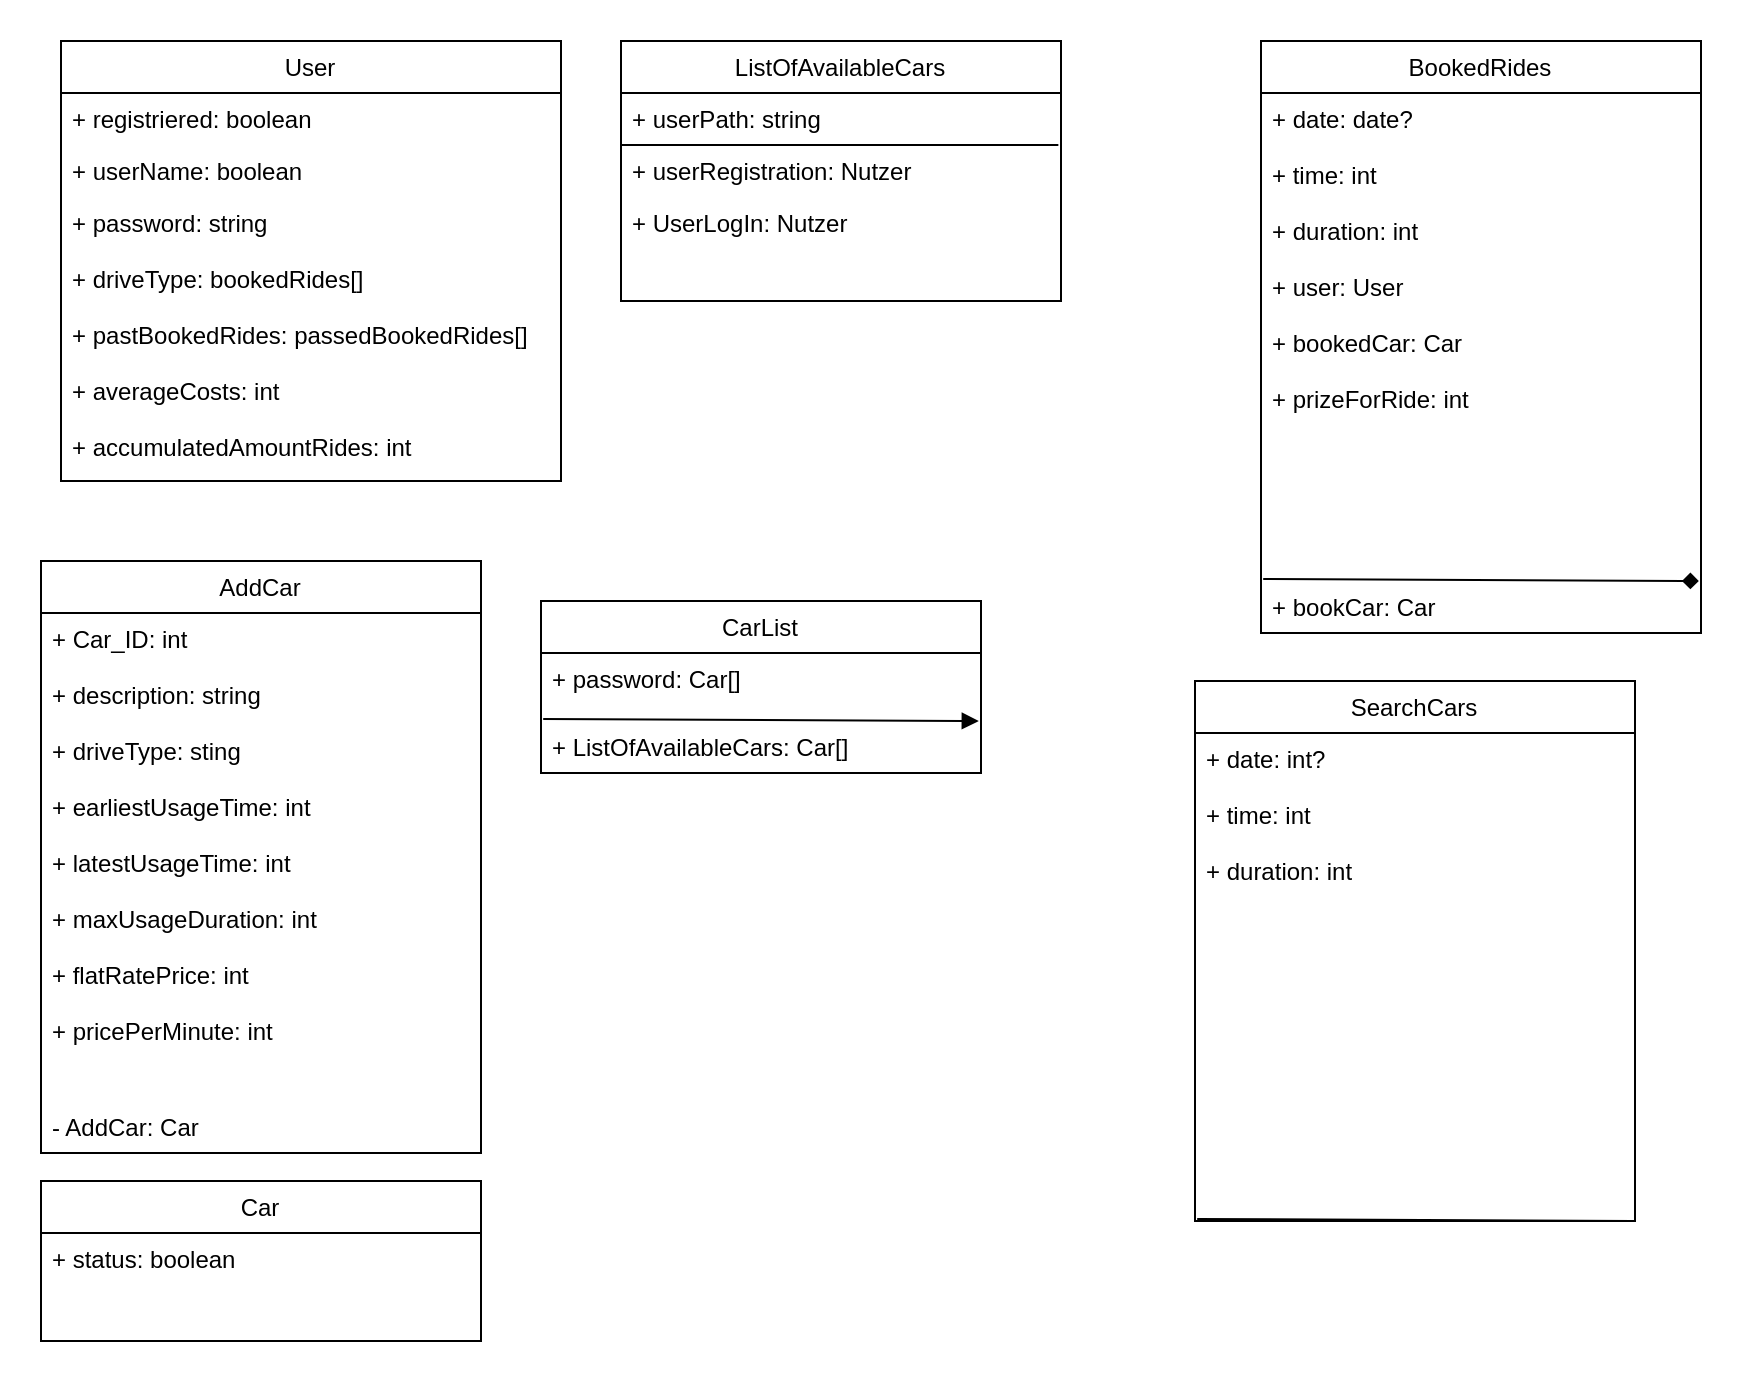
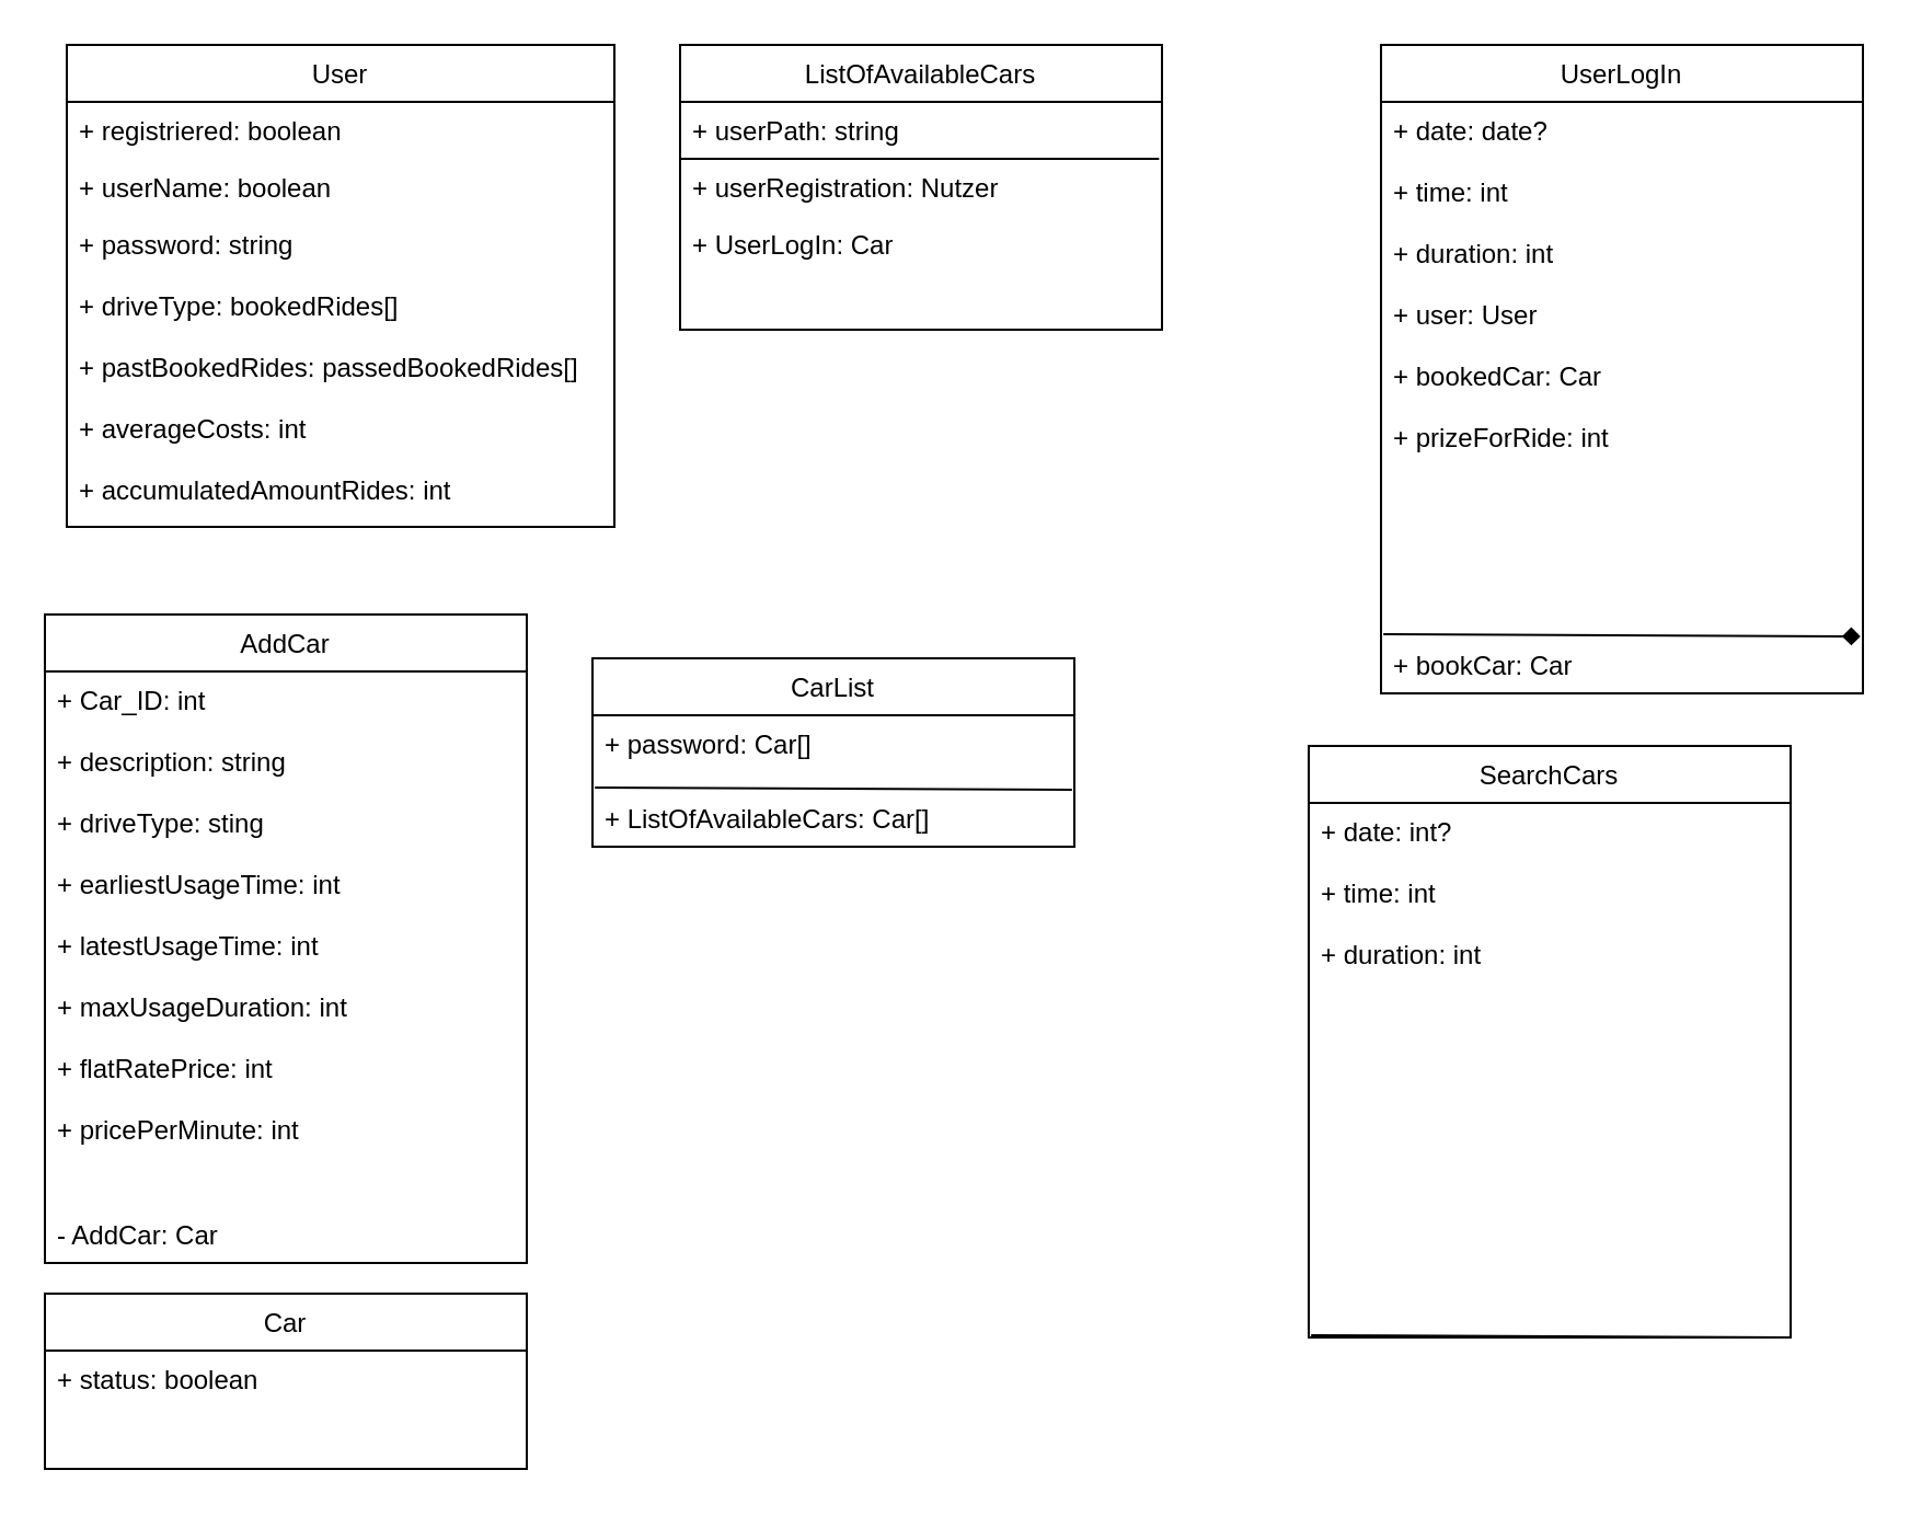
  <mxCell id="0" />
  <mxCell id="1" parent="0" />
  <mxCell id="2" value="User" style="swimlane;fontStyle=0;childLayout=stackLayout;horizontal=1;startSize=26;fillColor=none;horizontalStack=0;resizeParent=1;resizeParentMax=0;resizeLast=0;collapsible=1;marginBottom=0;" vertex="1" parent="1"><mxGeometry x="30" y="20" width="250" height="220" as="geometry"><mxRectangle x="60" y="310" width="70" height="26" as="alternateBounds" /></mxGeometry></mxCell>
  <mxCell id="3" value="+ registriered: boolean" style="text;strokeColor=none;fillColor=none;align=left;verticalAlign=top;spacingLeft=4;spacingRight=4;overflow=hidden;rotatable=0;points=[[0,0.5],[1,0.5]];portConstraint=eastwest;" vertex="1" parent="2"><mxGeometry y="26" width="250" height="26" as="geometry" /></mxCell>
  <mxCell id="4" value="+ userName: boolean" style="text;strokeColor=none;fillColor=none;align=left;verticalAlign=top;spacingLeft=4;spacingRight=4;overflow=hidden;rotatable=0;points=[[0,0.5],[1,0.5]];portConstraint=eastwest;" vertex="1" parent="2"><mxGeometry y="52" width="250" height="26" as="geometry" /></mxCell>
  <mxCell id="5" value="+ password: string&#10;&#10;+ driveType: bookedRides[]&#10;&#10;+ pastBookedRides: passedBookedRides[]&#10;&#10;+ averageCosts: int&#10;&#10;+ accumulatedAmountRides: int&#10;&#10;" style="text;strokeColor=none;fillColor=none;align=left;verticalAlign=top;spacingLeft=4;spacingRight=4;overflow=hidden;rotatable=0;points=[[0,0.5],[1,0.5]];portConstraint=eastwest;" vertex="1" parent="2"><mxGeometry y="78" width="250" height="142" as="geometry" /></mxCell>
  <mxCell id="6" value="ListOfAvailableCars" style="swimlane;fontStyle=0;childLayout=stackLayout;horizontal=1;startSize=26;fillColor=none;horizontalStack=0;resizeParent=1;resizeParentMax=0;resizeLast=0;collapsible=1;marginBottom=0;" vertex="1" parent="1"><mxGeometry x="310" y="20" width="220" height="130" as="geometry"><mxRectangle x="60" y="310" width="70" height="26" as="alternateBounds" /></mxGeometry></mxCell>
  <mxCell id="7" value="+ userPath: string" style="text;strokeColor=none;fillColor=none;align=left;verticalAlign=top;spacingLeft=4;spacingRight=4;overflow=hidden;rotatable=0;points=[[0,0.5],[1,0.5]];portConstraint=eastwest;" vertex="1" parent="6"><mxGeometry y="26" width="220" height="26" as="geometry" /></mxCell>
  <mxCell id="8" value="+ userRegistration: Nutzer" style="text;strokeColor=none;fillColor=none;align=left;verticalAlign=top;spacingLeft=4;spacingRight=4;overflow=hidden;rotatable=0;points=[[0,0.5],[1,0.5]];portConstraint=eastwest;" vertex="1" parent="6"><mxGeometry y="52" width="220" height="26" as="geometry" /></mxCell>
- <mxCell id="9" value="+ UserLogIn: Nutzer&#10;&#10;" style="text;strokeColor=none;fillColor=none;align=left;verticalAlign=top;spacingLeft=4;spacingRight=4;overflow=hidden;rotatable=0;points=[[0,0.5],[1,0.5]];portConstraint=eastwest;" vertex="1" parent="6"><mxGeometry y="78" width="220" height="52" as="geometry" /></mxCell>
+ <mxCell id="9" value="+ UserLogIn: Car&#10;&#10;" style="text;strokeColor=none;fillColor=none;align=left;verticalAlign=top;spacingLeft=4;spacingRight=4;overflow=hidden;rotatable=0;points=[[0,0.5],[1,0.5]];portConstraint=eastwest;" vertex="1" parent="6"><mxGeometry y="78" width="220" height="52" as="geometry" /></mxCell>
  <mxCell id="10" value="" style="endArrow=none;html=1;rounded=0;exitX=0;exitY=0;exitDx=0;exitDy=0;exitPerimeter=0;entryX=0.994;entryY=0;entryDx=0;entryDy=0;entryPerimeter=0;" edge="1" parent="6" source="8" target="8"><mxGeometry width="50" height="50" relative="1" as="geometry"><mxPoint x="70" y="190" as="sourcePoint" /><mxPoint x="120" y="140" as="targetPoint" /></mxGeometry></mxCell>
  <mxCell id="11" value="Car" style="swimlane;fontStyle=0;childLayout=stackLayout;horizontal=1;startSize=26;fillColor=none;horizontalStack=0;resizeParent=1;resizeParentMax=0;resizeLast=0;collapsible=1;marginBottom=0;" vertex="1" parent="1"><mxGeometry x="20" y="590" width="220" height="80" as="geometry"><mxRectangle x="60" y="310" width="70" height="26" as="alternateBounds" /></mxGeometry></mxCell>
  <mxCell id="12" value="+ status: boolean&#10;&#10;" style="text;strokeColor=none;fillColor=none;align=left;verticalAlign=top;spacingLeft=4;spacingRight=4;overflow=hidden;rotatable=0;points=[[0,0.5],[1,0.5]];portConstraint=eastwest;" vertex="1" parent="11"><mxGeometry y="26" width="220" height="54" as="geometry" /></mxCell>
  <mxCell id="13" value="AddCar" style="swimlane;fontStyle=0;childLayout=stackLayout;horizontal=1;startSize=26;fillColor=none;horizontalStack=0;resizeParent=1;resizeParentMax=0;resizeLast=0;collapsible=1;marginBottom=0;" vertex="1" parent="1"><mxGeometry x="20" y="280" width="220" height="296" as="geometry"><mxRectangle x="60" y="310" width="70" height="26" as="alternateBounds" /></mxGeometry></mxCell>
  <mxCell id="14" value="+ Car_ID: int&#10;&#10;+ description: string&#10;&#10;+ driveType: sting&#10;&#10;+ earliestUsageTime: int&#10;&#10;+ latestUsageTime: int&#10;&#10;+ maxUsageDuration: int&#10;&#10;+ flatRatePrice: int&#10;&#10;+ pricePerMinute: int&#10;&#10; &#10;&#10;" style="text;strokeColor=none;fillColor=none;align=left;verticalAlign=top;spacingLeft=4;spacingRight=4;overflow=hidden;rotatable=0;points=[[0,0.5],[1,0.5]];portConstraint=eastwest;" vertex="1" parent="13"><mxGeometry y="26" width="220" height="244" as="geometry" /></mxCell>
  <mxCell id="15" value="- AddCar: Car" style="text;strokeColor=none;fillColor=none;align=left;verticalAlign=top;spacingLeft=4;spacingRight=4;overflow=hidden;rotatable=0;points=[[0,0.5],[1,0.5]];portConstraint=eastwest;" vertex="1" parent="13"><mxGeometry y="270" width="220" height="26" as="geometry" /></mxCell>
  <mxCell id="16" value="CarList" style="swimlane;fontStyle=0;childLayout=stackLayout;horizontal=1;startSize=26;fillColor=none;horizontalStack=0;resizeParent=1;resizeParentMax=0;resizeLast=0;collapsible=1;marginBottom=0;" vertex="1" parent="1"><mxGeometry x="270" y="300" width="220" height="86" as="geometry"><mxRectangle x="60" y="310" width="70" height="26" as="alternateBounds" /></mxGeometry></mxCell>
  <mxCell id="17" value="+ password: Car[]" style="text;strokeColor=none;fillColor=none;align=left;verticalAlign=top;spacingLeft=4;spacingRight=4;overflow=hidden;rotatable=0;points=[[0,0.5],[1,0.5]];portConstraint=eastwest;" vertex="1" parent="16"><mxGeometry y="26" width="220" height="34" as="geometry" /></mxCell>
  <mxCell id="18" value="+ ListOfAvailableCars: Car[]" style="text;strokeColor=none;fillColor=none;align=left;verticalAlign=top;spacingLeft=4;spacingRight=4;overflow=hidden;rotatable=0;points=[[0,0.5],[1,0.5]];portConstraint=eastwest;" vertex="1" parent="16"><mxGeometry y="60" width="220" height="26" as="geometry" /></mxCell>
- <mxCell id="19" value="" style="endArrow=block;html=1;rounded=0;exitX=0.005;exitY=-0.038;exitDx=0;exitDy=0;exitPerimeter=0;entryX=0.995;entryY=1;entryDx=0;entryDy=0;entryPerimeter=0;" edge="1" parent="16" source="18" target="17"><mxGeometry width="50" height="50" relative="1" as="geometry"><mxPoint x="290" y="150" as="sourcePoint" /><mxPoint x="340" y="100" as="targetPoint" /></mxGeometry></mxCell>
- <mxCell id="20" value="BookedRides" style="swimlane;fontStyle=0;childLayout=stackLayout;horizontal=1;startSize=26;fillColor=none;horizontalStack=0;resizeParent=1;resizeParentMax=0;resizeLast=0;collapsible=1;marginBottom=0;" vertex="1" parent="1"><mxGeometry x="630" y="20" width="220" height="296" as="geometry"><mxRectangle x="60" y="310" width="70" height="26" as="alternateBounds" /></mxGeometry></mxCell>
+ <mxCell id="19" value="" style="endArrow=none;html=1;rounded=0;exitX=0.005;exitY=-0.038;exitDx=0;exitDy=0;exitPerimeter=0;entryX=0.995;entryY=1;entryDx=0;entryDy=0;entryPerimeter=0;" edge="1" parent="16" source="18" target="17"><mxGeometry width="50" height="50" relative="1" as="geometry"><mxPoint x="290" y="150" as="sourcePoint" /><mxPoint x="340" y="100" as="targetPoint" /></mxGeometry></mxCell>
+ <mxCell id="20" value="UserLogIn" style="swimlane;fontStyle=0;childLayout=stackLayout;horizontal=1;startSize=26;fillColor=none;horizontalStack=0;resizeParent=1;resizeParentMax=0;resizeLast=0;collapsible=1;marginBottom=0;" vertex="1" parent="1"><mxGeometry x="630" y="20" width="220" height="296" as="geometry"><mxRectangle x="60" y="310" width="70" height="26" as="alternateBounds" /></mxGeometry></mxCell>
  <mxCell id="21" value="+ date: date?&#10;&#10;+ time: int&#10;&#10;+ duration: int&#10;&#10;+ user: User&#10;&#10;+ bookedCar: Car&#10;&#10;+ prizeForRide: int&#10;&#10;&#10;" style="text;strokeColor=none;fillColor=none;align=left;verticalAlign=top;spacingLeft=4;spacingRight=4;overflow=hidden;rotatable=0;points=[[0,0.5],[1,0.5]];portConstraint=eastwest;" vertex="1" parent="20"><mxGeometry y="26" width="220" height="244" as="geometry" /></mxCell>
  <mxCell id="22" value="+ bookCar: Car" style="text;strokeColor=none;fillColor=none;align=left;verticalAlign=top;spacingLeft=4;spacingRight=4;overflow=hidden;rotatable=0;points=[[0,0.5],[1,0.5]];portConstraint=eastwest;" vertex="1" parent="20"><mxGeometry y="270" width="220" height="26" as="geometry" /></mxCell>
  <mxCell id="23" value="" style="endArrow=diamond;html=1;rounded=0;exitX=0.005;exitY=-0.038;exitDx=0;exitDy=0;exitPerimeter=0;entryX=0.995;entryY=1;entryDx=0;entryDy=0;entryPerimeter=0;" edge="1" parent="20" source="22" target="21"><mxGeometry width="50" height="50" relative="1" as="geometry"><mxPoint x="290" y="150" as="sourcePoint" /><mxPoint x="340" y="100" as="targetPoint" /></mxGeometry></mxCell>
  <mxCell id="24" value="SearchCars" style="swimlane;fontStyle=0;childLayout=stackLayout;horizontal=1;startSize=26;fillColor=none;horizontalStack=0;resizeParent=1;resizeParentMax=0;resizeLast=0;collapsible=1;marginBottom=0;" vertex="1" parent="1"><mxGeometry x="597" y="340" width="220" height="270" as="geometry"><mxRectangle x="60" y="310" width="70" height="26" as="alternateBounds" /></mxGeometry></mxCell>
  <mxCell id="25" value="+ date: int?&#10;&#10;+ time: int&#10;&#10;+ duration: int&#10;&#10;" style="text;strokeColor=none;fillColor=none;align=left;verticalAlign=top;spacingLeft=4;spacingRight=4;overflow=hidden;rotatable=0;points=[[0,0.5],[1,0.5]];portConstraint=eastwest;" vertex="1" parent="24"><mxGeometry y="26" width="220" height="244" as="geometry" /></mxCell>
  <mxCell id="26" value="" style="endArrow=none;html=1;rounded=0;exitX=0.005;exitY=-0.038;exitDx=0;exitDy=0;exitPerimeter=0;entryX=0.995;entryY=1;entryDx=0;entryDy=0;entryPerimeter=0;" edge="1" parent="24" target="25"><mxGeometry width="50" height="50" relative="1" as="geometry"><mxPoint x="1.1" y="269.012" as="sourcePoint" /><mxPoint x="340" y="100" as="targetPoint" /></mxGeometry></mxCell>
